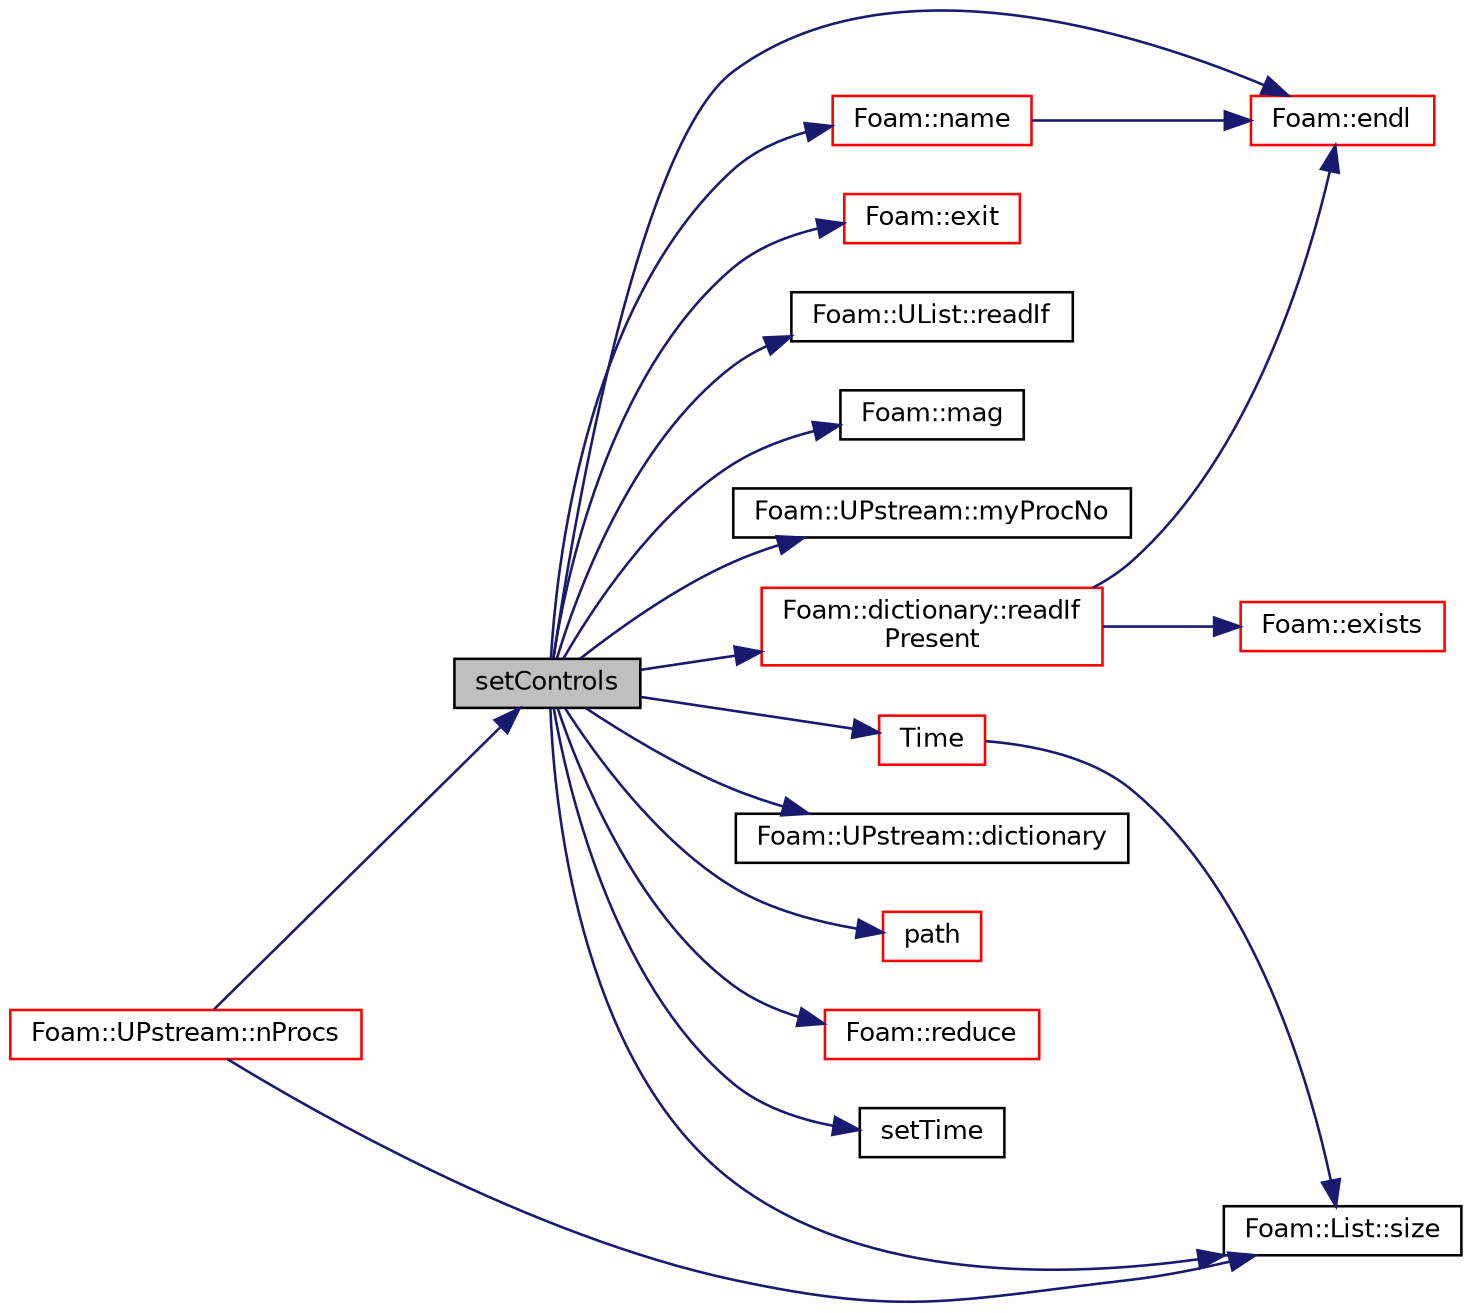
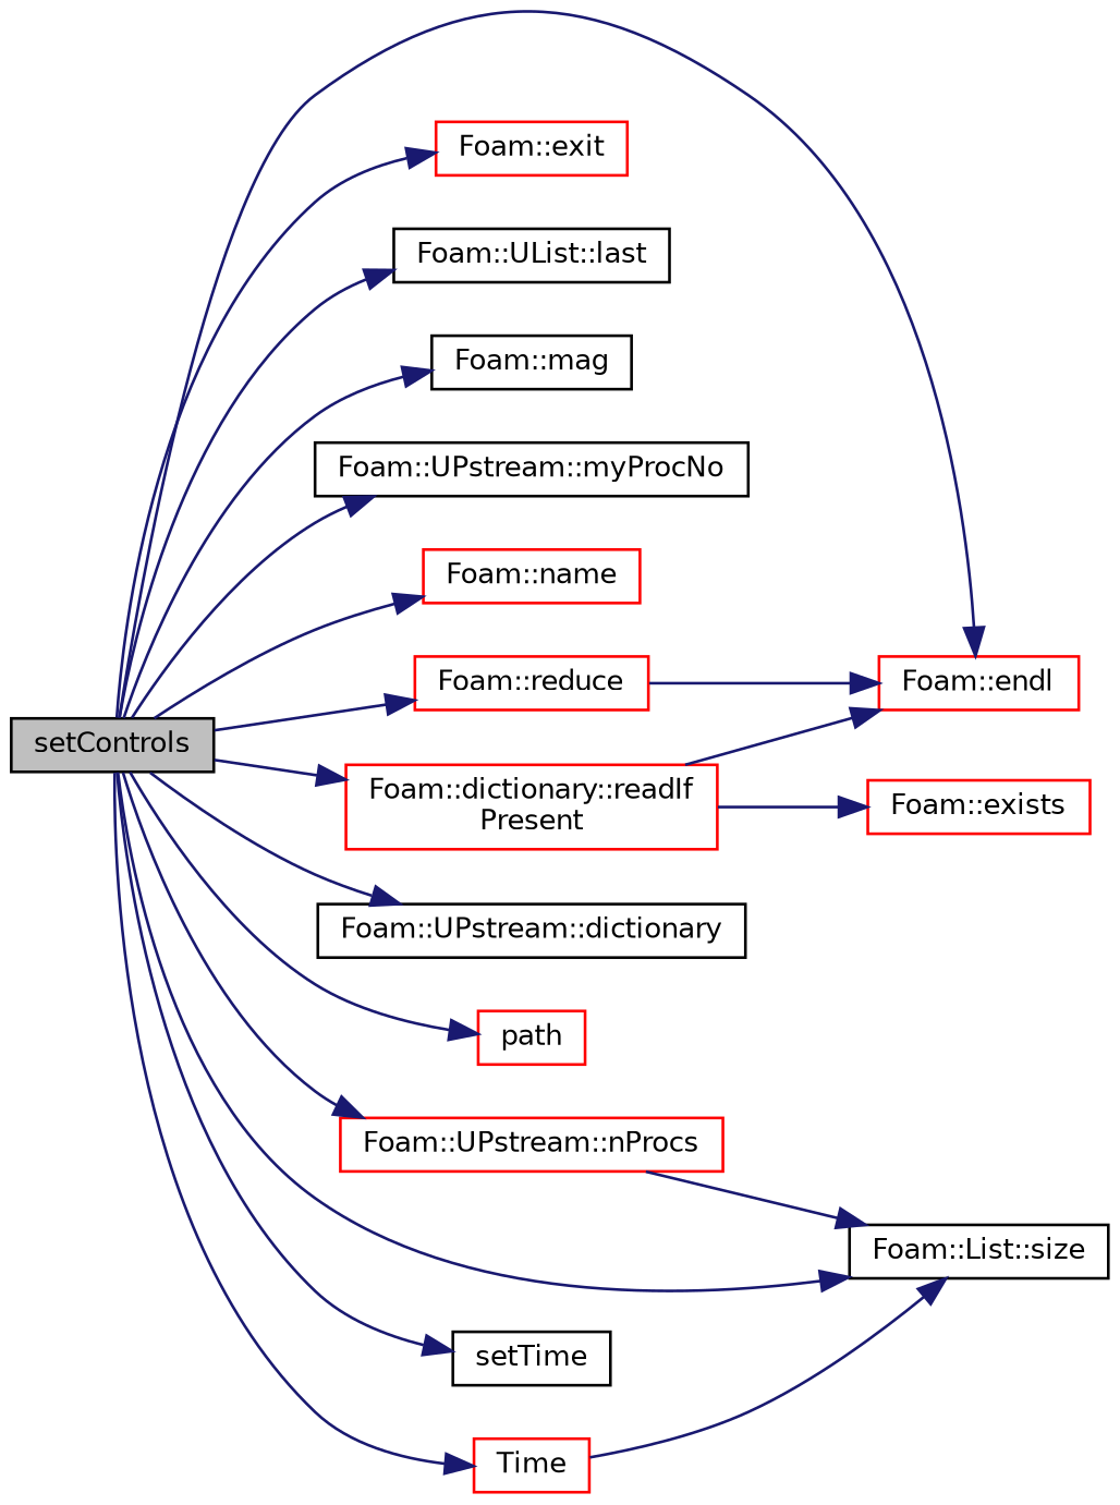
  digraph {
    rankdir=LR
    node [color=red fontname=Helvetica fontsize=10 shape=record]
    edge [color=midnightblue fontname=Helvetica fontsize=10 labelfontname=Helvetica labelfontsize=10 style=solid]
    n1 [color=black fillcolor=grey75 fontcolor=black height=0.2 label=setControls style=filled width=0.4]
    n2 [height=0.2 label="Foam::endl" width=0.4]
    n3 [height=0.2 label="Foam::exit" width=0.4]
-   n4 [color=black height=0.2 label="Foam::UList::readIf" width=0.4]
+   n4 [color=black height=0.2 label="Foam::UList::last" width=0.4]
    n5 [color=black height=0.2 label="Foam::mag" width=0.4]
    n6 [color=black height=0.2 label="Foam::UPstream::myProcNo" width=0.4]
    n7 [height=0.2 label="Foam::name" width=0.4]
    n8 [height=0.2 label="Foam::UPstream::nProcs" width=0.4]
    n9 [color=black height=0.2 label="Foam::List::size" width=0.4]
    n10 [color=black height=0.2 label="Foam::UPstream::dictionary" width=0.4]
    n11 [height=0.2 label=path width=0.4]
    n12 [height=0.2 label="Foam::dictionary::readIf\lPresent" width=0.4]
    n13 [height=0.2 label="Foam::reduce" width=0.4]
    n14 [color=black height=0.2 label=setTime width=0.4]
    n15 [height=0.2 label=Time width=0.4]
    n16 [height=0.2 label="Foam::exists" width=0.4]
    n1 -> n2
    n1 -> n3
    n1 -> n4
    n1 -> n5
    n1 -> n6
    n1 -> n7
-   n8 -> n1
+   n1 -> n8
    n1 -> n9
    n1 -> n10
    n1 -> n11
    n1 -> n12
    n1 -> n13
    n1 -> n14
    n1 -> n15
    n8 -> n9
    n12 -> n2
    n12 -> n16
-   n7 -> n2
+   n13 -> n2
    n15 -> n9
  }
